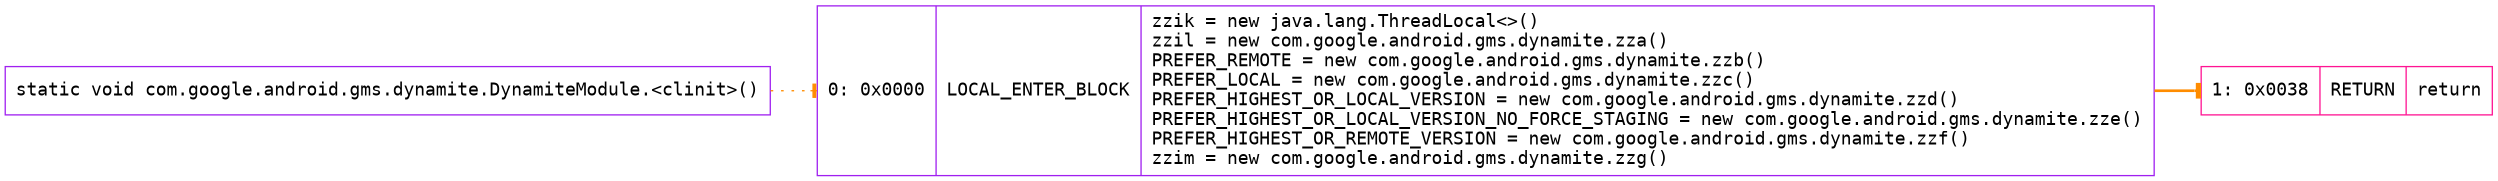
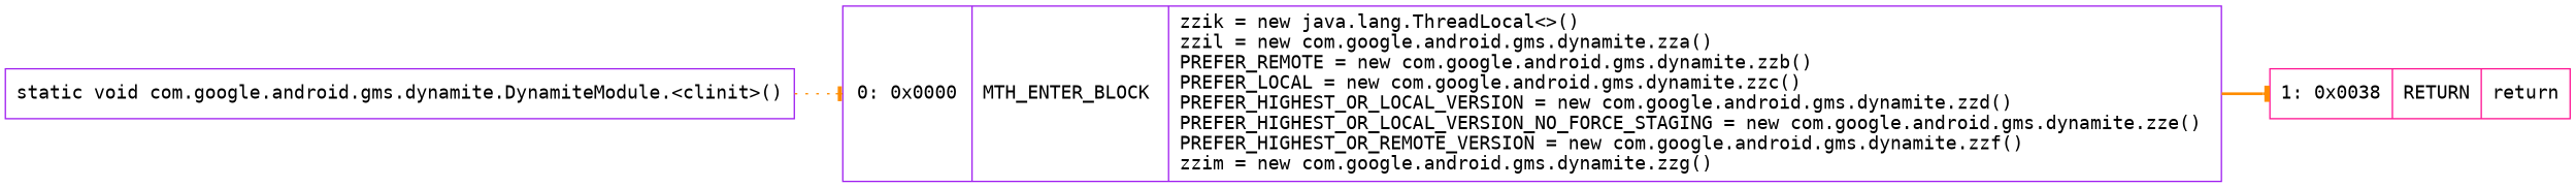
  digraph {
    rankdir=LR
    fontname="DejaVu Sans Mono"
    node [shape=record color=purple fontname="DejaVu Sans Mono"]
    edge [color=darkorange arrowhead=tee fontname="DejaVu Sans Mono"]
-   n1 [label="{0\:\ 0x0000|LOCAL_ENTER_BLOCK\l|zzik = new java.lang.ThreadLocal\<\>()\lzzil = new com.google.android.gms.dynamite.zza()\lPREFER_REMOTE = new com.google.android.gms.dynamite.zzb()\lPREFER_LOCAL = new com.google.android.gms.dynamite.zzc()\lPREFER_HIGHEST_OR_LOCAL_VERSION = new com.google.android.gms.dynamite.zzd()\lPREFER_HIGHEST_OR_LOCAL_VERSION_NO_FORCE_STAGING = new com.google.android.gms.dynamite.zze()\lPREFER_HIGHEST_OR_REMOTE_VERSION = new com.google.android.gms.dynamite.zzf()\lzzim = new com.google.android.gms.dynamite.zzg()\l}"]
+   n1 [label="{0\:\ 0x0000|MTH_ENTER_BLOCK\l|zzik = new java.lang.ThreadLocal\<\>()\lzzil = new com.google.android.gms.dynamite.zza()\lPREFER_REMOTE = new com.google.android.gms.dynamite.zzb()\lPREFER_LOCAL = new com.google.android.gms.dynamite.zzc()\lPREFER_HIGHEST_OR_LOCAL_VERSION = new com.google.android.gms.dynamite.zzd()\lPREFER_HIGHEST_OR_LOCAL_VERSION_NO_FORCE_STAGING = new com.google.android.gms.dynamite.zze()\lPREFER_HIGHEST_OR_REMOTE_VERSION = new com.google.android.gms.dynamite.zzf()\lzzim = new com.google.android.gms.dynamite.zzg()\l}"]
    n2 [label="{1\:\ 0x0038|RETURN\l|return\l}" color=deeppink]
    n3 [label="{static void com.google.android.gms.dynamite.DynamiteModule.\<clinit\>() }"]
    n1 -> n2 [style=bold]
    n3 -> n1 [style=dotted]
  }
